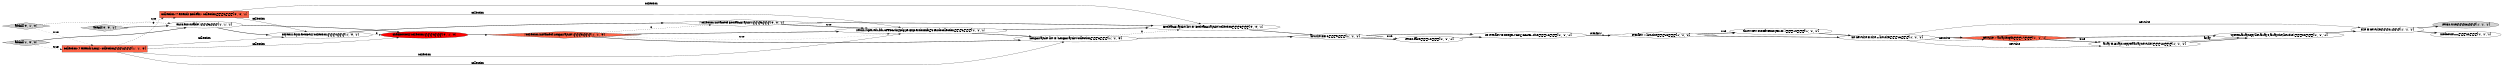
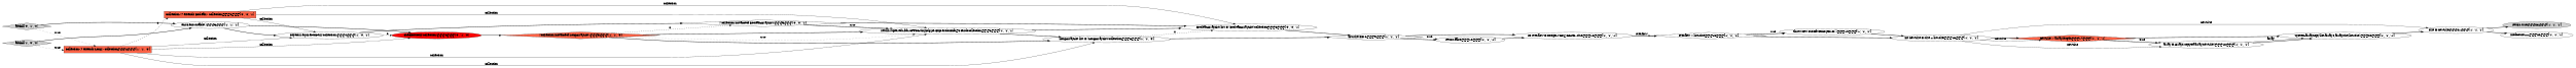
  digraph {
    rankdir=LR
    node [fillcolor=white shape=ellipse style=filled]
    edge [style=bold]
    n1 [label="!(collection instanceof BooleanArrayList)@@@5@@@['0', '0', '1']" shape=diamond]
    n2 [label="BooleanArrayList list = (BooleanArrayList)collection@@@8@@@['0', '0', '1']"]
    n3 [label="return super.edu.fdu.CPPDG.tinypdg.pe.ExpressionInfo@34e2d0collection@@@6@@@['1', '1', '1']"]
    n4 [label="list.size == 0@@@9@@@['1', '1', '1']" shape=diamond]
    n5 [label="LongArrayList list = (LongArrayList)collection@@@8@@@['1', '1', '0']"]
    n6 [label="throw new OutOfMemoryError()@@@14@@@['1', '1', '1']"]
    n7 [label="int newSize = size + list.size@@@16@@@['1', '1', '1']"]
    n8 [label="size = newSize@@@21@@@['1', '1', '1']"]
    n9 [fillcolor=tomato label="newSize > array.length@@@17@@@['1', '1', '1']" shape=diamond]
    n10 [label="array = Arrays.copyOf(array,newSize)@@@18@@@['1', '1', '1']"]
    n11 [label="return false@@@10@@@['1', '1', '1']"]
    n12 [label="int overflow = Integer.MAX_VALUE - size@@@12@@@['1', '1', '1']"]
    n13 [label="overflow < list.size@@@13@@@['1', '1', '1']" shape=diamond]
-   n14 [fillcolor=lightgray label="addAll['0', '0', '1']" shape=diamond]
    n15 [label="ensureIsMutable()@@@3@@@['1', '1', '1']"]
    n16 [fillcolor=tomato label="Collection<? extends Boolean> collection@@@2@@@['0', '0', '1']" shape=box]
    n17 [label="Objects.requireNonNull(collection)@@@4@@@['1', '0', '1']"]
    n18 [fillcolor=red label="checkNotNull(collection)@@@4@@@['0', '1', '0']"]
    n19 [label="System.arraycopy(list.array,0,array,size,list.size)@@@20@@@['1', '1', '1']"]
    n20 [fillcolor=lightgray label="return true@@@23@@@['1', '1', '1']"]
    n21 [label="modCount++@@@22@@@['1', '1', '1']"]
    n22 [fillcolor=tomato label="!(collection instanceof LongArrayList)@@@5@@@['1', '1', '0']" shape=diamond]
    n23 [fillcolor=lightgray label="addAll['1', '0', '0']" shape=diamond]
    n24 [fillcolor=tomato label="Collection<? extends Long> collection@@@2@@@['1', '1', '0']" shape=box]
    n25 [fillcolor=lightgray label="addAll['0', '1', '0']" shape=diamond]
    n1 -> n2
    n1 -> n3 [label=true style=dotted]
    n1 -> n3
    n2 -> n4
    n3 -> n2
    n3 -> n5
    n4 -> n11 [label=true style=dotted]
    n4 -> n11
    n4 -> n12
    n5 -> n2 [label=0 style=dashed]
    n5 -> n4
    n6 -> n7
    n7 -> n8 [label=newSize style=solid]
    n7 -> n9 [label=newSize style=solid]
    n7 -> n9
    n7 -> n10 [label=newSize style=solid]
    n8 -> n20
    n8 -> n21
    n9 -> n10
    n9 -> n10 [label=true style=dotted]
    n9 -> n19
    n10 -> n19 [label=array style=solid]
    n10 -> n19
    n11 -> n12
    n12 -> n13 [label=overflow style=solid]
    n12 -> n13
    n13 -> n6 [label=true style=dotted]
    n13 -> n6
    n13 -> n7
-   n14 -> n15
-   n14 -> n16 [label=true style=dotted]
    n15 -> n17
    n15 -> n18
    n16 -> n2 [label=collection style=solid]
    n16 -> n3 [label=collection style=solid]
    n16 -> n17 [label=collection style=solid]
    n17 -> n1
    n17 -> n18 [label=0 style=dashed]
    n18 -> n22
    n19 -> n8
    n22 -> n1 [label=0 style=dashed]
    n22 -> n3 [label=true style=dotted]
    n22 -> n3
    n22 -> n5
    n23 -> n15
    n23 -> n24 [label=true style=dotted]
    n24 -> n3 [label=collection style=solid]
    n24 -> n5 [label=collection style=solid]
    n24 -> n16 [label=0 style=dashed]
    n24 -> n17 [label=collection style=solid]
    n24 -> n18 [label=collection style=solid]
-   n25 -> n15 [style=dashed]
+   n25 -> n15
    n25 -> n24 [label=true style=dotted]
  }
